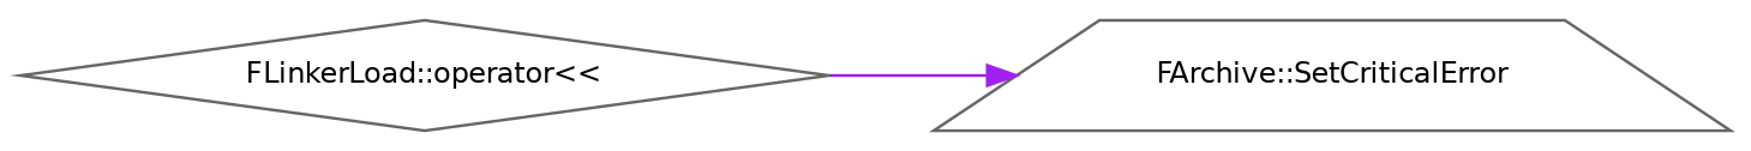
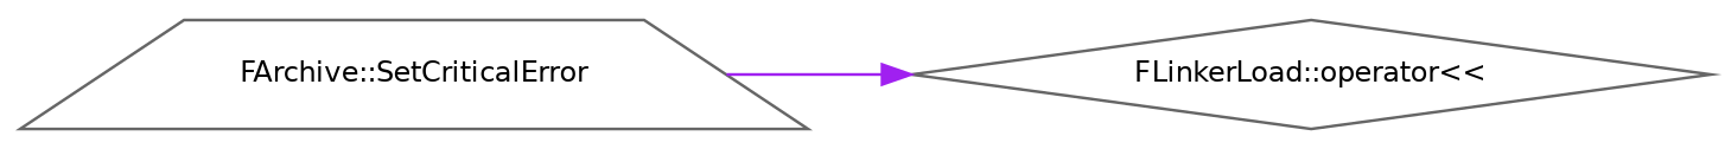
  digraph {
    rankdir=RL
    node [fillcolor=white fontname=Helvetica fontsize=10 style=filled]
    n1 [color=gray40 fontcolor=black height=0.2 label="FArchive::SetCriticalError" shape=trapezium width=0.4]
    n2 [color=grey40 height=0.2 label="FLinkerLoad::operator\<\<" shape=diamond width=0.4]
-   n1 -> n2 [color=purple dir=back fontname=Helvetica fontsize=10 labelfontname=Helvetica labelfontsize=10 style=solid]
+   n2 -> n1 [color=purple dir=back fontname=Helvetica fontsize=10 labelfontname=Helvetica labelfontsize=10 style=solid]
  }
